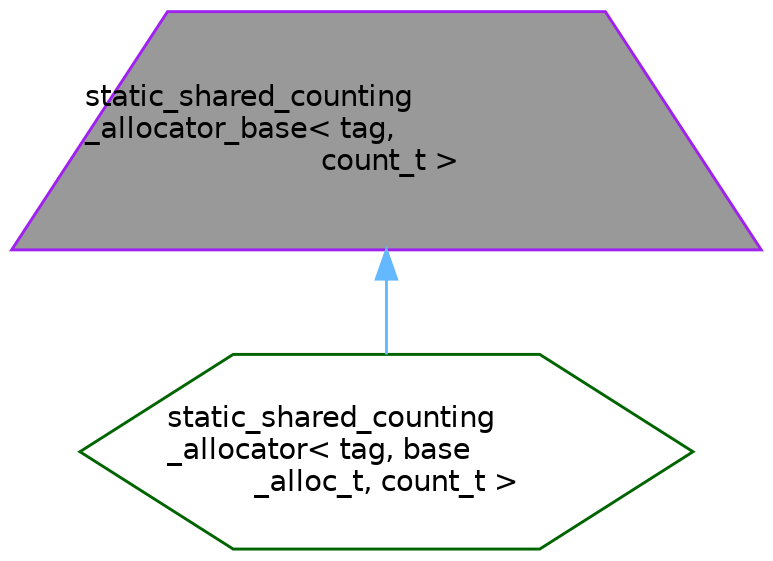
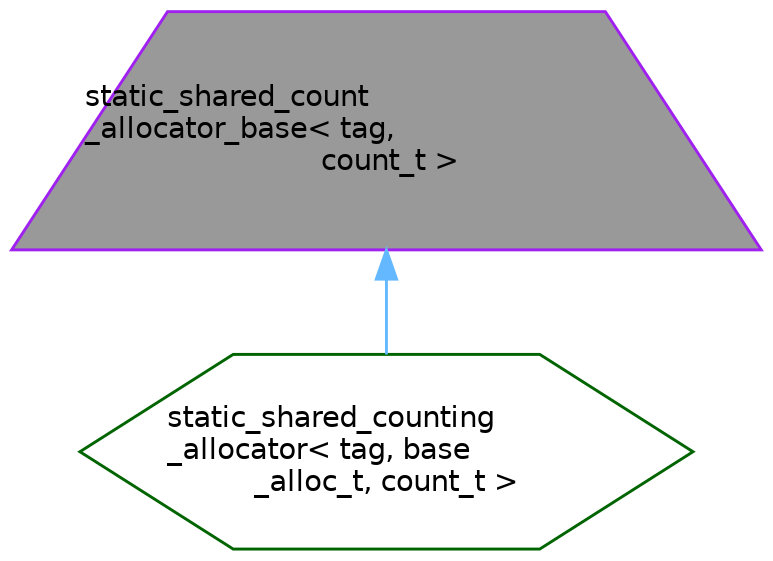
  digraph {
    node [fontname=Helvetica fontsize=10 style=filled]
-   n1 [color=purple fillcolor=grey60 fontcolor=black height=0.2 label="static_shared_counting\l_allocator_base\< tag,\l count_t \>" shape=trapezium width=0.4]
+   n1 [color=purple fillcolor=grey60 fontcolor=black height=0.2 label="static_shared_count\l_allocator_base\< tag,\l count_t \>" shape=trapezium width=0.4]
    n2 [color=darkgreen fillcolor=white height=0.2 label="static_shared_counting\l_allocator\< tag, base\l_alloc_t, count_t \>" shape=hexagon width=0.4]
    n1 -> n2 [color=steelblue1 dir=back fontname=Helvetica fontsize=10 labelfontname=Helvetica labelfontsize=10 style=solid]
  }
